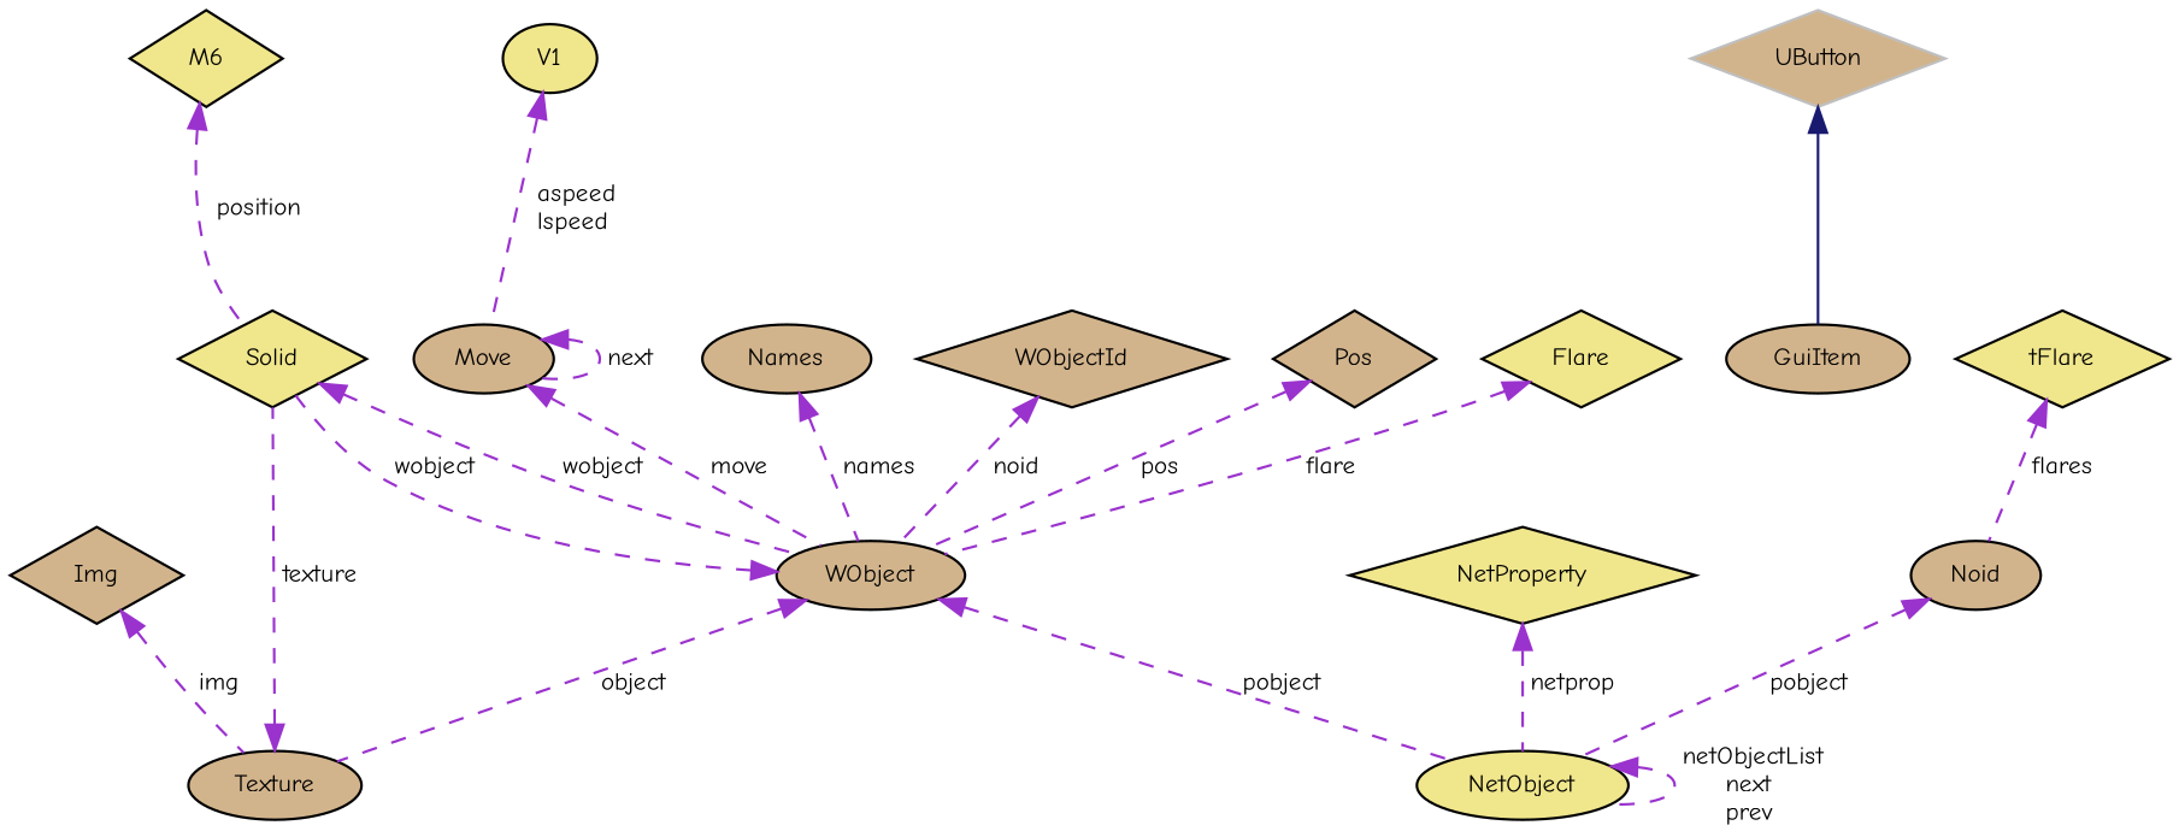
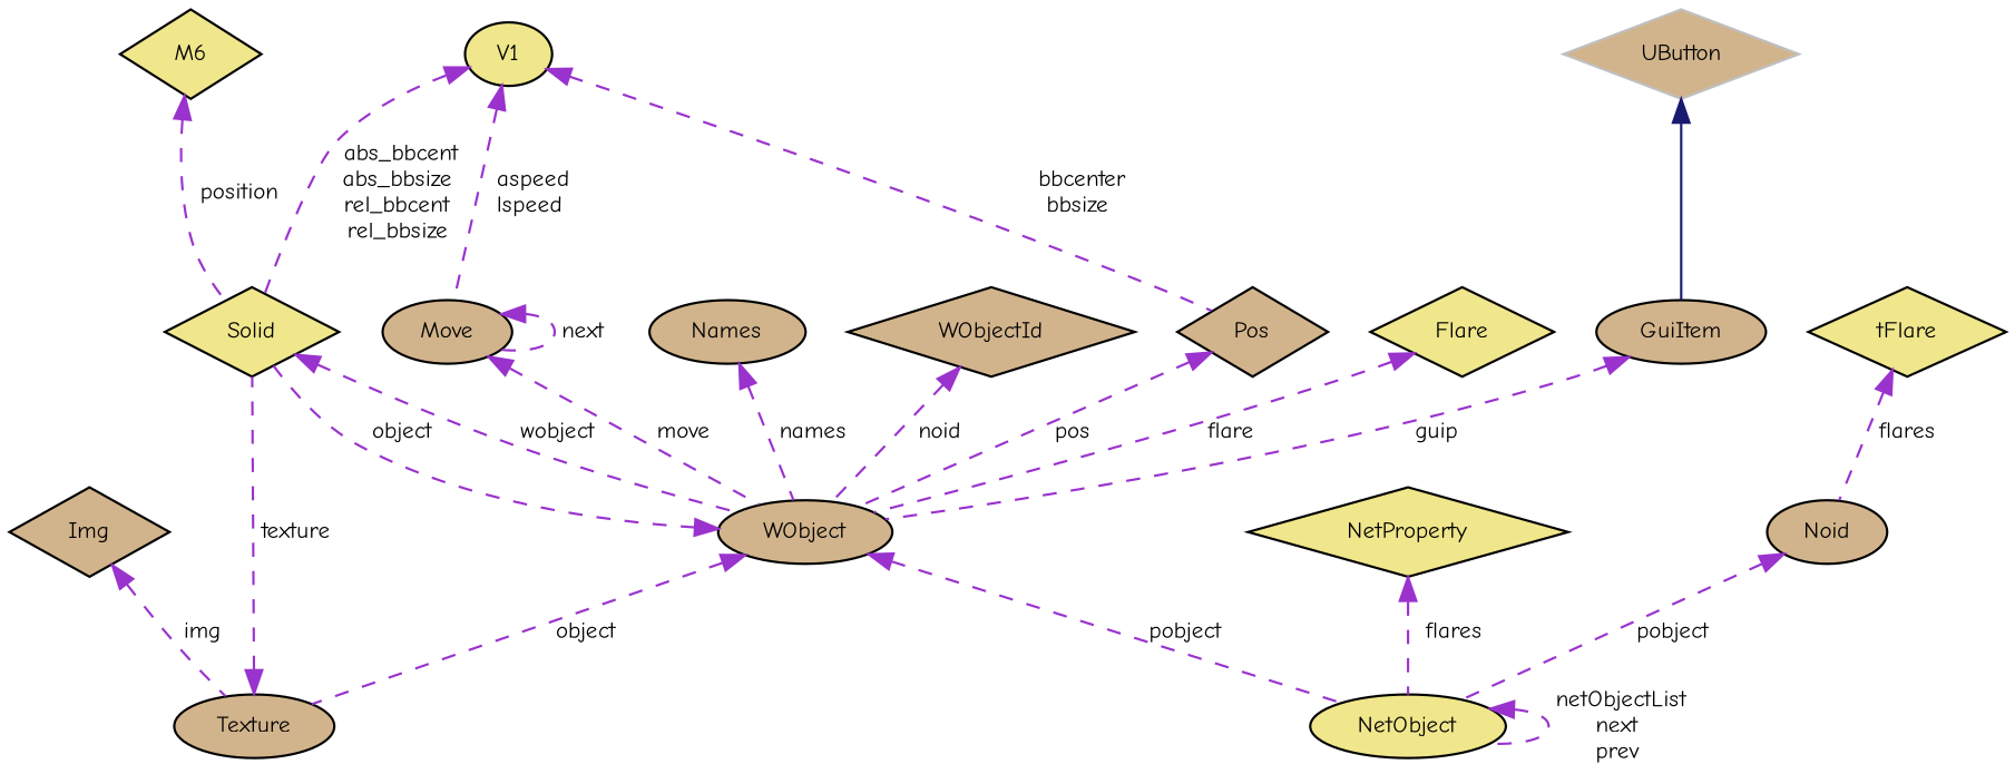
  digraph {
    fontname="Comic Neue"
    node [color=black fillcolor=tan fontname="Comic Neue" fontsize=10 shape=diamond style=filled]
    edge [color=darkorchid3 dir=back fontname="Comic Neue" fontsize=10 labelfontname=FreeSans labelfontsize=10 style=dashed]
    n1 [fillcolor=khaki fontcolor=black height=0.2 label=Solid width=0.4]
    n2 [height=0.2 label=WObject shape=ellipse width=0.4]
    n3 [height=0.2 label=Texture shape=ellipse width=0.4]
    n4 [fillcolor=khaki height=0.2 label=NetObject shape=ellipse width=0.4]
    n5 [height=0.2 label=Move shape=ellipse width=0.4]
    n6 [fillcolor=khaki height=0.2 label=V1 shape=ellipse width=0.4]
    n7 [height=0.2 label=Pos width=0.4]
    n8 [height=0.2 label=Names shape=ellipse width=0.4]
    n9 [height=0.2 label=WObjectId width=0.4]
    n10 [fillcolor=khaki height=0.2 label=NetProperty width=0.4]
    n11 [height=0.2 label=Noid shape=ellipse width=0.4]
    n12 [height=0.2 label=GuiItem shape=ellipse width=0.4]
    n13 [color=grey75 height=0.2 label=UButton width=0.4]
    n14 [fillcolor=khaki height=0.2 label=Flare width=0.4]
    n15 [fillcolor=khaki height=0.2 label=tFlare width=0.4]
    n16 [height=0.2 label=Img width=0.4]
    n17 [fillcolor=khaki height=0.2 label=M6 width=0.4]
    n1 -> n2 [label=" wobject"]
-   n2 -> n1 [label=" wobject"]
+   n2 -> n1 [label=" object"]
    n2 -> n3 [label=" object"]
    n2 -> n4 [label=" pobject"]
    n3 -> n1 [label=" texture"]
    n4 -> n4 [label=" netObjectList\nnext\nprev"]
    n5 -> n2 [label=" move"]
    n5 -> n5 [label=" next"]
+   n6 -> n1 [label=" abs_bbcent\nabs_bbsize\nrel_bbcent\nrel_bbsize"]
    n6 -> n5 [label=" aspeed\nlspeed"]
+   n6 -> n7 [label=" bbcenter\nbbsize"]
    n7 -> n2 [label=" pos"]
    n8 -> n2 [label=" names"]
    n9 -> n2 [label=" noid"]
-   n10 -> n4 [label=" netprop"]
+   n10 -> n4 [label=" flares"]
    n11 -> n4 [label=" pobject"]
+   n12 -> n2 [label=" guip"]
    n13 -> n12 [color=midnightblue style=solid]
    n14 -> n2 [label=" flare"]
    n15 -> n11 [label=" flares"]
    n16 -> n3 [label=" img"]
    n17 -> n1 [label=" position"]
  }
